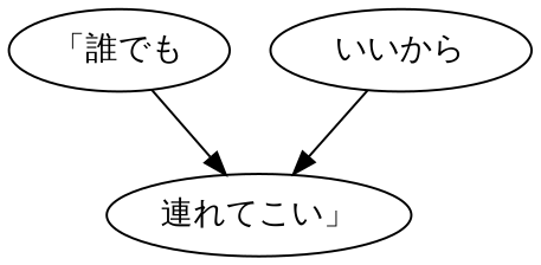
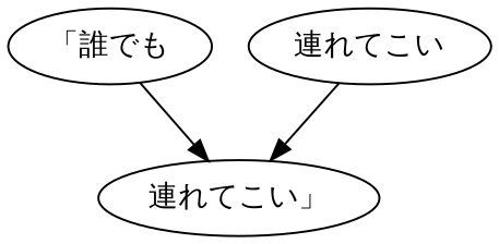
  digraph {
    n1 [label="「誰でも"]
    n2 [label="連れてこい」"]
-   n3 [label="いいから"]
+   n3 [label="連れてこい"]
    n1 -> n2
    n3 -> n2
  }
